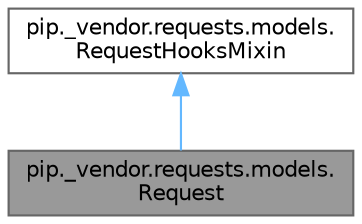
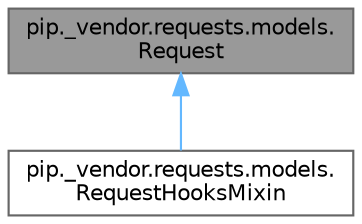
  digraph {
    node [color=gray40 fontname=Helvetica fontsize=10 shape=box style=filled]
    n1 [fillcolor=grey60 fontcolor=black height=0.2 label="pip._vendor.requests.models.\lRequest" width=0.4]
    n2 [fillcolor=white height=0.2 label="pip._vendor.requests.models.\lRequestHooksMixin" width=0.4]
-   n2 -> n1 [color=steelblue1 dir=back fontname=Helvetica fontsize=10 labelfontname=Helvetica labelfontsize=10 style=solid]
+   n1 -> n2 [color=steelblue1 dir=back fontname=Helvetica fontsize=10 labelfontname=Helvetica labelfontsize=10 style=solid]
  }
